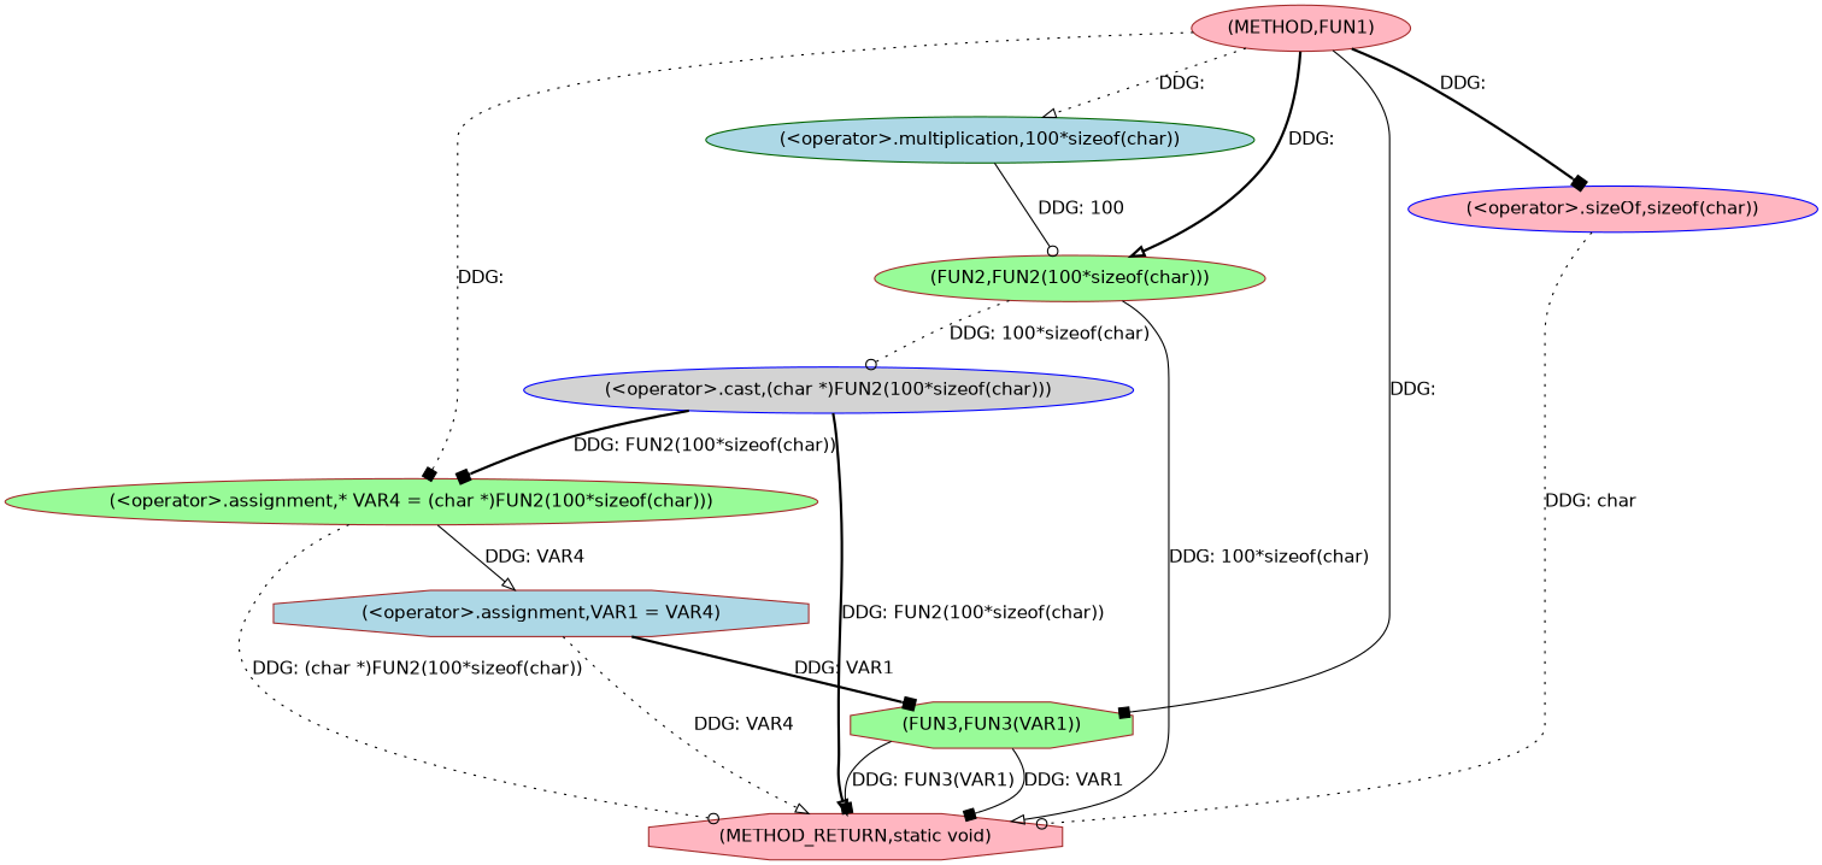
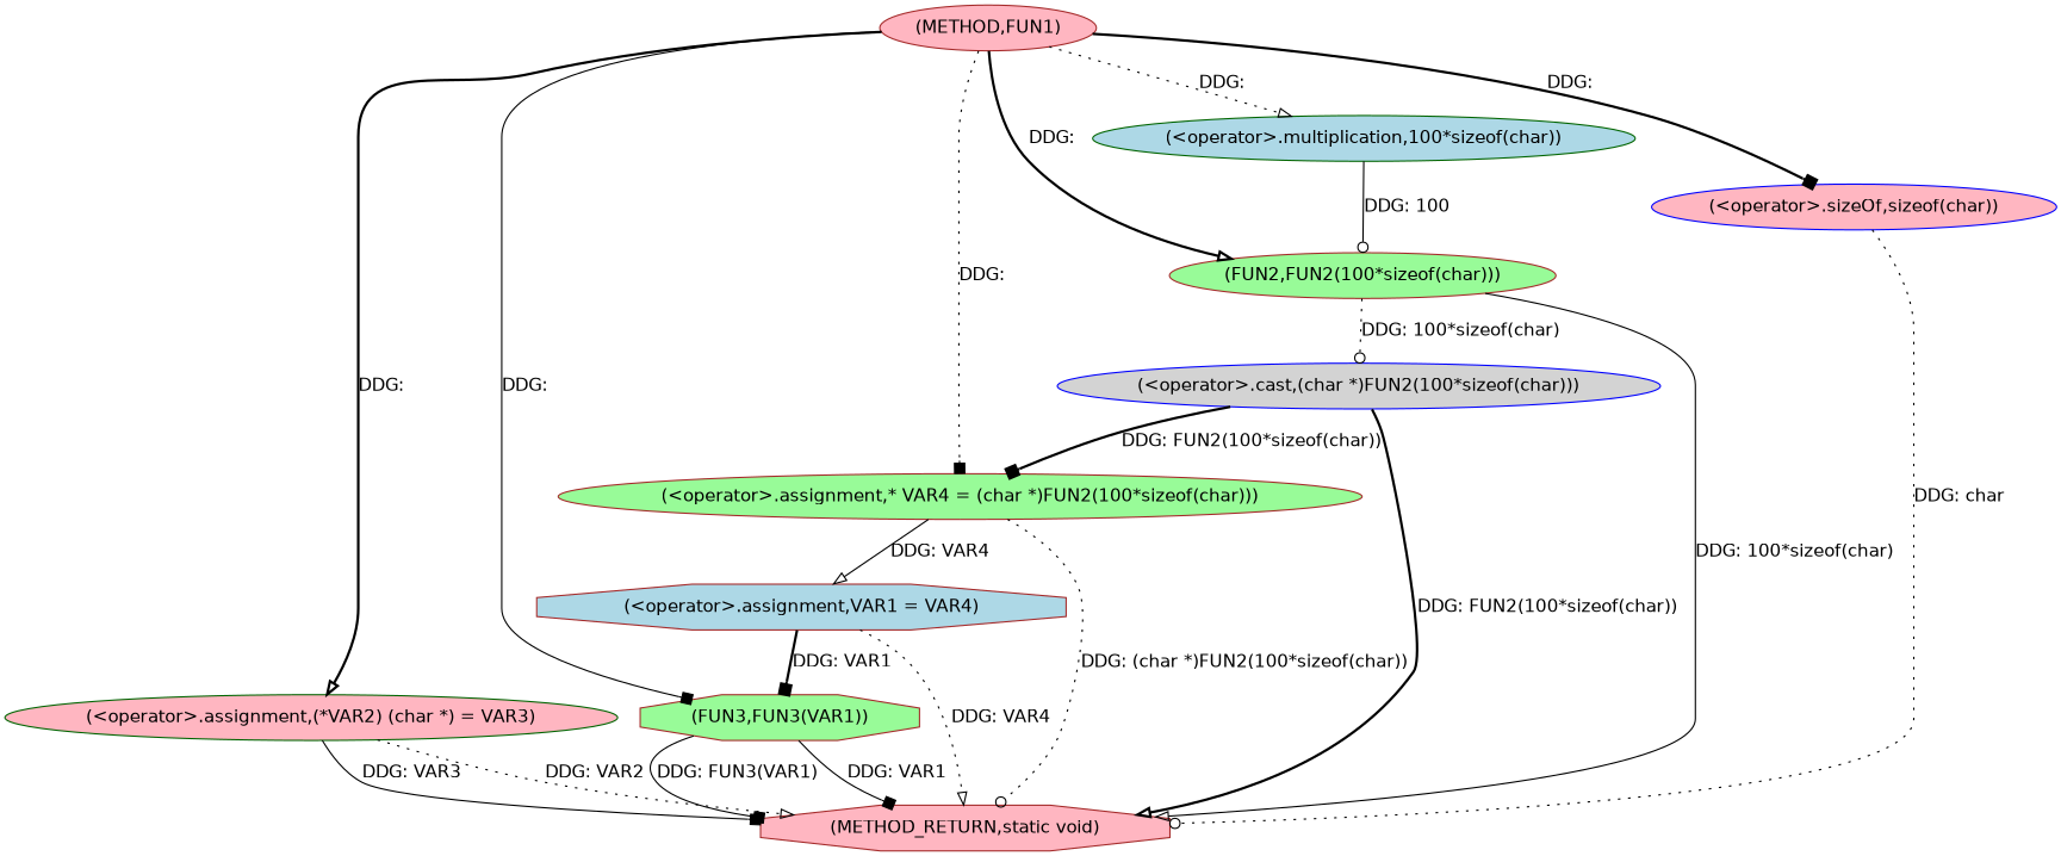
  digraph {
    fontname="DejaVu Sans"
    node [color=brown fillcolor=lightpink fontname="DejaVu Sans" shape=ellipse style=filled]
    edge [arrowhead=onormal fontname="DejaVu Sans" style=dotted]
    n1 [label="(METHOD,FUN1)"]
+   n2 [color=darkgreen label="(<operator>.assignment,(*VAR2) (char *) = VAR3)"]
    n3 [fillcolor=palegreen label="(<operator>.assignment,* VAR4 = (char *)FUN2(100*sizeof(char)))"]
    n4 [color=darkgreen fillcolor=lightblue label="(<operator>.multiplication,100*sizeof(char))"]
    n5 [color=blue label="(<operator>.sizeOf,sizeof(char))"]
    n6 [fillcolor=palegreen label="(FUN3,FUN3(VAR1))" shape=octagon]
    n7 [fillcolor=palegreen label="(FUN2,FUN2(100*sizeof(char)))"]
    n8 [label="(METHOD_RETURN,static void)" shape=octagon]
    n9 [fillcolor=lightblue label="(<operator>.assignment,VAR1 = VAR4)" shape=octagon]
    n10 [color=blue fillcolor=lightgrey label="(<operator>.cast,(char *)FUN2(100*sizeof(char)))"]
+   n1 -> n2 [label="DDG: " style=bold]
    n1 -> n3 [arrowhead=box label="DDG: "]
    n1 -> n4 [label="DDG: "]
    n1 -> n5 [arrowhead=box label="DDG: " style=bold]
    n1 -> n6 [arrowhead=box label="DDG: " style=solid]
    n1 -> n7 [label="DDG: " style=bold]
+   n2 -> n8 [label="DDG: VAR2"]
+   n2 -> n8 [arrowhead=box label="DDG: VAR3" style=solid]
    n3 -> n8 [arrowhead=odot label="DDG: (char *)FUN2(100*sizeof(char))"]
    n3 -> n9 [label="DDG: VAR4" style=solid]
    n4 -> n7 [arrowhead=odot label="DDG: 100" style=solid]
    n5 -> n8 [arrowhead=odot label="DDG: char"]
    n6 -> n8 [arrowhead=box label="DDG: VAR1" style=solid]
    n6 -> n8 [arrowhead=box label="DDG: FUN3(VAR1)" style=solid]
    n7 -> n8 [label="DDG: 100*sizeof(char)" style=solid]
    n7 -> n10 [arrowhead=odot label="DDG: 100*sizeof(char)"]
    n9 -> n6 [arrowhead=box label="DDG: VAR1" style=bold]
    n9 -> n8 [label="DDG: VAR4"]
    n10 -> n3 [arrowhead=box label="DDG: FUN2(100*sizeof(char))" style=bold]
    n10 -> n8 [label="DDG: FUN2(100*sizeof(char))" style=bold]
  }
